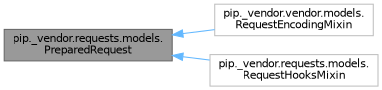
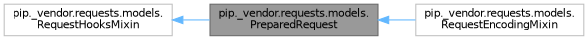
  digraph {
    rankdir=LR
    node [color=grey75 fillcolor=white fontname=Helvetica fontsize=10 shape=box style=filled]
    edge [color=steelblue1 dir=back fontname=Helvetica fontsize=10 labelfontname=Helvetica labelfontsize=10 style=solid]
    n1 [color=gray40 fillcolor=grey60 fontcolor=black height=0.2 label="pip._vendor.requests.models.\lPreparedRequest" width=0.4]
-   n2 [height=0.2 label="pip._vendor.vendor.models.\lRequestEncodingMixin" width=0.4]
+   n2 [height=0.2 label="pip._vendor.requests.models.\lRequestEncodingMixin" width=0.4]
    n3 [height=0.2 label="pip._vendor.requests.models.\lRequestHooksMixin" width=0.4]
    n1 -> n2
-   n1 -> n3
+   n3 -> n1
  }
